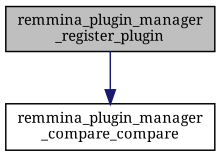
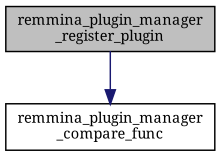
  digraph {
    rankdir=TB
    fontname="Noto Serif"
    node [color=black fontname="Noto Serif" fontsize=10 shape=record style=filled]
    n1 [fillcolor=grey75 fontcolor=black height=0.2 label="remmina_plugin_manager\l_register_plugin" width=0.4]
-   n2 [fillcolor=white height=0.2 label="remmina_plugin_manager\l_compare_compare" width=0.4]
+   n2 [fillcolor=white height=0.2 label="remmina_plugin_manager\l_compare_func" width=0.4]
    n1 -> n2 [color=midnightblue fontname="Noto Serif" fontsize=10 labelfontname=Helvetica labelfontsize=10 style=solid]
  }
